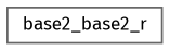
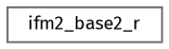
  digraph {
    rankdir=LR
    fontname="Fira Sans"
-   n1 [color=grey40 fillcolor=white fontname="Fira Sans" fontsize=10 height=0.2 label=base2_base2_r shape=box style=filled width=0.4]
+   n1 [color=grey40 fillcolor=white fontname="Fira Sans" fontsize=10 height=0.2 label=ifm2_base2_r shape=box style=filled width=0.4]
  }
